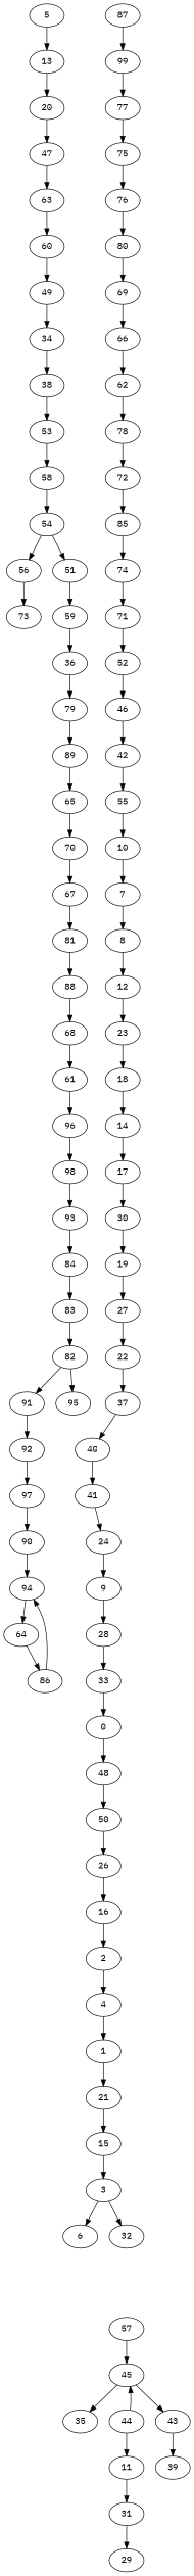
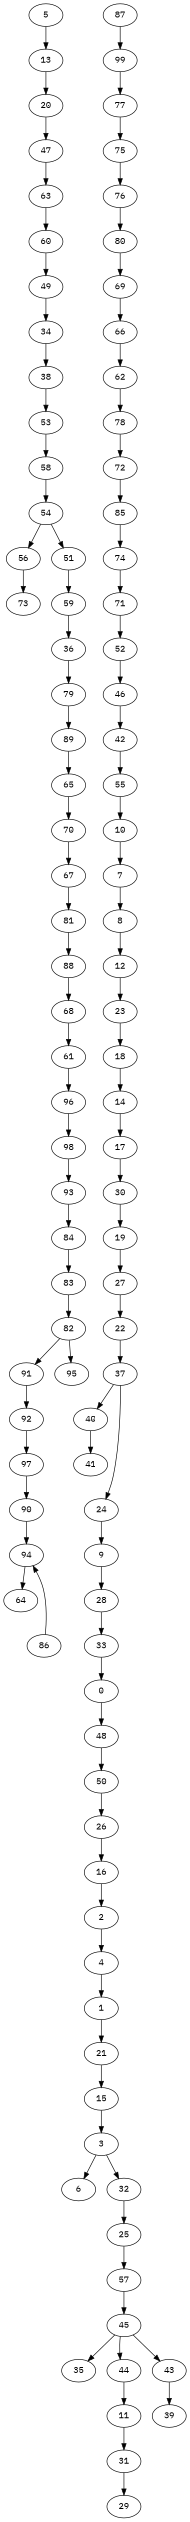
  digraph {
    fontname="IBM Plex Mono"
    node [fontname="IBM Plex Mono"]
    edge [fontname="IBM Plex Mono"]
    n1 [label=5]
    n2 [label=13]
    n3 [label=20]
    n4 [label=47]
    n5 [label=63]
    n6 [label=60]
    n7 [label=49]
    n8 [label=34]
    n9 [label=38]
    n10 [label=53]
    n11 [label=58]
    n12 [label=54]
    n13 [label=56]
    n14 [label=51]
    n15 [label=73]
    n16 [label=59]
    n17 [label=36]
    n18 [label=79]
    n19 [label=89]
    n20 [label=65]
    n21 [label=70]
    n22 [label=67]
    n23 [label=81]
    n24 [label=88]
    n25 [label=68]
    n26 [label=61]
    n27 [label=96]
    n28 [label=98]
    n29 [label=93]
    n30 [label=84]
    n31 [label=83]
    n32 [label=82]
    n33 [label=91]
    n34 [label=95]
    n35 [label=92]
    n36 [label=97]
    n37 [label=90]
    n38 [label=94]
    n39 [label=64]
    n40 [label=86]
    n41 [label=87]
    n42 [label=99]
    n43 [label=77]
    n44 [label=75]
    n45 [label=76]
    n46 [label=80]
    n47 [label=69]
    n48 [label=66]
    n49 [label=62]
    n50 [label=78]
    n51 [label=72]
    n52 [label=85]
    n53 [label=74]
    n54 [label=71]
    n55 [label=52]
    n56 [label=46]
    n57 [label=42]
    n58 [label=55]
    n59 [label=10]
    n60 [label=7]
    n61 [label=8]
    n62 [label=12]
    n63 [label=23]
    n64 [label=18]
    n65 [label=14]
    n66 [label=17]
    n67 [label=30]
    n68 [label=19]
    n69 [label=27]
    n70 [label=22]
    n71 [label=37]
    n72 [label=40]
    n73 [label=41]
    n74 [label=24]
    n75 [label=9]
    n76 [label=28]
    n77 [label=33]
    n78 [label=0]
    n79 [label=48]
    n80 [label=50]
    n81 [label=26]
    n82 [label=16]
    n83 [label=2]
    n84 [label=4]
    n85 [label=1]
    n86 [label=21]
    n87 [label=15]
    n88 [label=3]
    n89 [label=6]
    n90 [label=32]
+   n91 [label=25]
    n92 [label=57]
    n93 [label=45]
    n94 [label=35]
    n95 [label=44]
    n96 [label=43]
    n97 [label=11]
    n98 [label=39]
    n99 [label=31]
    n100 [label=29]
    n1 -> n2
    n2 -> n3
    n3 -> n4
    n4 -> n5
    n5 -> n6
    n6 -> n7
    n7 -> n8
    n8 -> n9
    n9 -> n10
    n10 -> n11
    n11 -> n12
    n12 -> n13
    n12 -> n14
    n13 -> n15
    n14 -> n16
    n16 -> n17
    n17 -> n18
    n18 -> n19
    n19 -> n20
    n20 -> n21
    n21 -> n22
    n22 -> n23
    n23 -> n24
    n24 -> n25
    n25 -> n26
    n26 -> n27
    n27 -> n28
    n28 -> n29
    n29 -> n30
    n30 -> n31
    n31 -> n32
    n32 -> n33
    n32 -> n34
    n33 -> n35
    n35 -> n36
    n36 -> n37
    n37 -> n38
    n38 -> n39
-   n39 -> n40
    n40 -> n38
    n41 -> n42
    n42 -> n43
    n43 -> n44
    n44 -> n45
    n45 -> n46
    n46 -> n47
    n47 -> n48
    n48 -> n49
    n49 -> n50
    n50 -> n51
    n51 -> n52
    n52 -> n53
    n53 -> n54
    n54 -> n55
    n55 -> n56
    n56 -> n57
    n57 -> n58
    n58 -> n59
    n59 -> n60
    n60 -> n61
    n61 -> n62
    n62 -> n63
    n63 -> n64
    n64 -> n65
    n65 -> n66
    n66 -> n67
    n67 -> n68
    n68 -> n69
    n69 -> n70
    n70 -> n71
    n71 -> n72
    n72 -> n73
-   n73 -> n74
+   n71 -> n74
    n74 -> n75
    n75 -> n76
    n76 -> n77
    n77 -> n78
    n78 -> n79
    n79 -> n80
    n80 -> n81
    n81 -> n82
    n82 -> n83
    n83 -> n84
    n84 -> n85
    n85 -> n86
    n86 -> n87
    n87 -> n88
    n88 -> n89
    n88 -> n90
+   n90 -> n91
+   n91 -> n92
    n92 -> n93
    n93 -> n94
-   n95 -> n93
+   n93 -> n95
    n93 -> n96
    n95 -> n97
    n96 -> n98
    n97 -> n99
    n99 -> n100
  }
